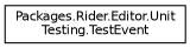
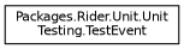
  digraph {
    rankdir=LR
-   n1 [color=black fillcolor=white fontname=Helvetica fontsize=10 height=0.2 label="Packages.Rider.Editor.Unit\lTesting.TestEvent" shape=record style=filled width=0.4]
+   n1 [color=black fillcolor=white fontname=Helvetica fontsize=10 height=0.2 label="Packages.Rider.Unit.Unit\lTesting.TestEvent" shape=record style=filled width=0.4]
  }
